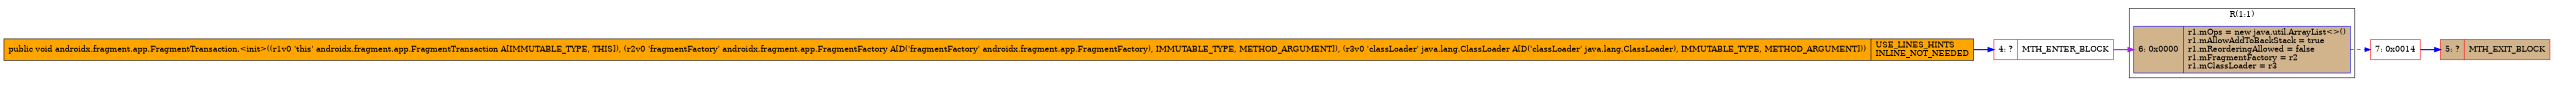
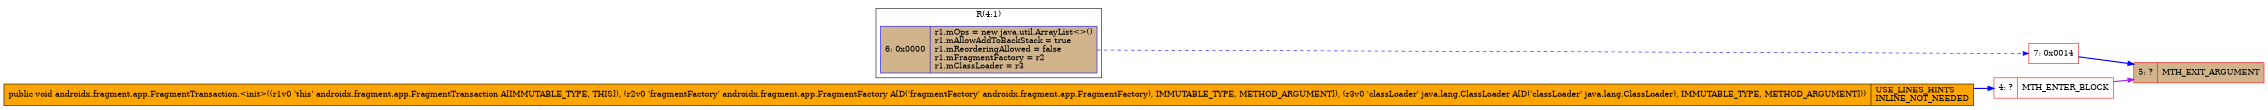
  digraph {
    rankdir=LR
    node [color=red fillcolor=tan shape=record style=filled]
    edge [color=blue style=bold]
    n1 [color=blue label="{6\:\ 0x0000|r1.mOps = new java.util.ArrayList\<\>()\lr1.mAllowAddToBackStack = true\lr1.mReorderingAllowed = false\lr1.mFragmentFactory = r2\lr1.mClassLoader = r3\l}"]
    n2 [fillcolor=white label="{7\:\ 0x0014}"]
-   n3 [label="{5\:\ ?|MTH_EXIT_BLOCK\l}"]
+   n3 [label="{5\:\ ?|MTH_EXIT_ARGUMENT\l}"]
    n4 [fillcolor=white label="{4\:\ ?|MTH_ENTER_BLOCK\l}"]
    n5 [fillcolor=orange label="{public void androidx.fragment.app.FragmentTransaction.\<init\>((r1v0 'this' androidx.fragment.app.FragmentTransaction A[IMMUTABLE_TYPE, THIS]), (r2v0 'fragmentFactory' androidx.fragment.app.FragmentFactory A[D('fragmentFactory' androidx.fragment.app.FragmentFactory), IMMUTABLE_TYPE, METHOD_ARGUMENT]), (r3v0 'classLoader' java.lang.ClassLoader A[D('classLoader' java.lang.ClassLoader), IMMUTABLE_TYPE, METHOD_ARGUMENT]))  | USE_LINES_HINTS\lINLINE_NOT_NEEDED\l}" color=""]
    subgraph cluster_1 {
-     label="R(1:1)"
+     label="R(4:1)"
      n1
    }
    n1 -> n2 [style=dashed]
    n2 -> n3
-   n4 -> n1 [color=purple]
+   n4 -> n3 [color=purple]
    n5 -> n4
  }
